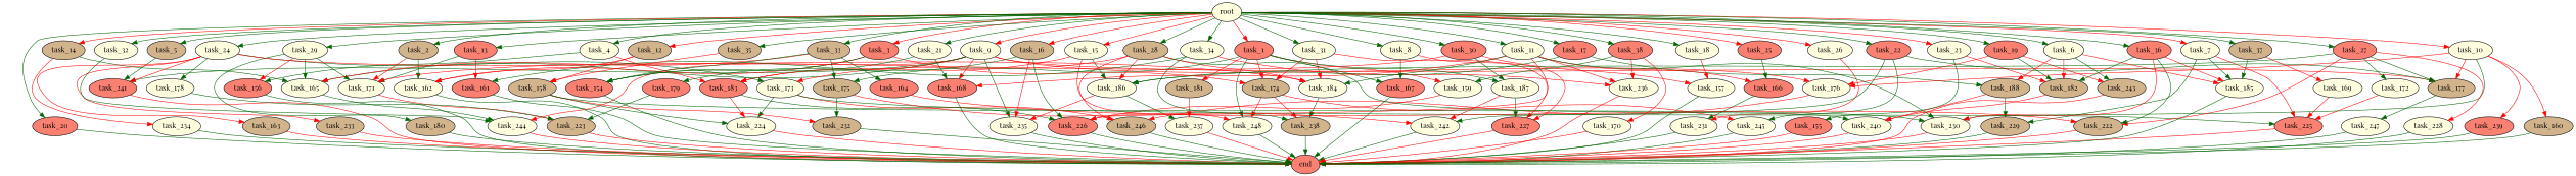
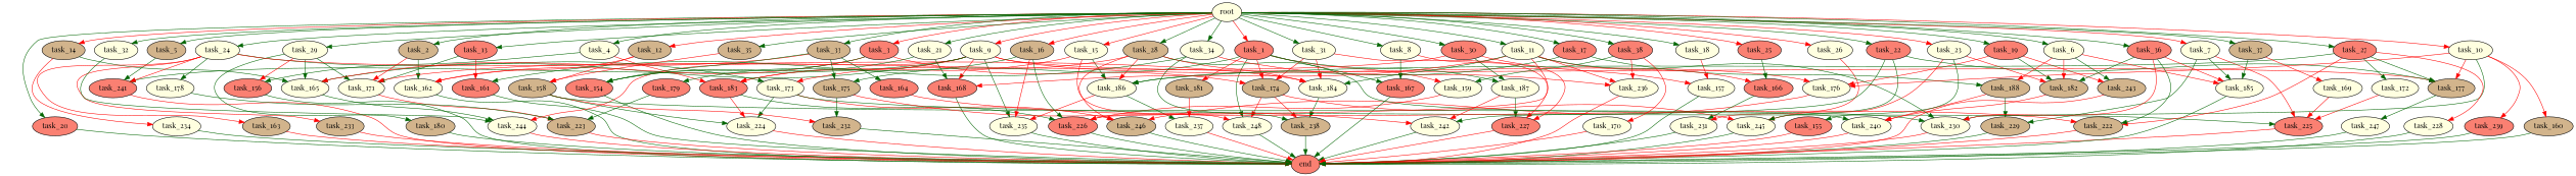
  digraph {
    fontname="Playfair Display"
    node [fillcolor=lightyellow fontname="Playfair Display" style=filled]
    edge [color=darkgreen fontname="Playfair Display"]
    end [fillcolor=salmon]
    task_162
    task_240
    task_183 [fillcolor=salmon]
    task_15
    task_186
    task_248
    task_226 [fillcolor=salmon]
    task_224
    task_235
    task_237
    task_229 [fillcolor=tan]
    task_161 [fillcolor=salmon]
    task_9
    task_176
    task_244
    task_165
    task_168 [fillcolor=salmon]
    task_177 [fillcolor=tan]
    task_241 [fillcolor=salmon]
    task_246 [fillcolor=tan]
    task_247
    task_163 [fillcolor=tan]
    task_4
    task_156 [fillcolor=salmon]
    task_179 [fillcolor=salmon]
    task_223 [fillcolor=tan]
    task_20 [fillcolor=salmon]
    task_166 [fillcolor=salmon]
    task_231
    task_13 [fillcolor=salmon]
    task_171
    task_14 [fillcolor=tan]
    task_234
    task_174 [fillcolor=tan]
    task_238 [fillcolor=tan]
    task_245
    task_157
    task_3 [fillcolor=salmon]
    task_154 [fillcolor=salmon]
    task_159
    task_5 [fillcolor=tan]
    task_225 [fillcolor=salmon]
    task_169
    task_236
    task_155 [fillcolor=salmon]
    task_185
    task_26
    task_28 [fillcolor=tan]
    task_173
    task_184
    task_19 [fillcolor=salmon]
    task_243 [fillcolor=tan]
    task_182 [fillcolor=tan]
    task_158 [fillcolor=tan]
    task_232 [fillcolor=tan]
    task_230
    task_175 [fillcolor=tan]
    task_242
    task_233 [fillcolor=tan]
    task_2 [fillcolor=tan]
    task_172
    task_7
    task_25 [fillcolor=salmon]
    task_222 [fillcolor=tan]
    task_31
    task_227 [fillcolor=salmon]
    task_188 [fillcolor=tan]
    task_1 [fillcolor=salmon]
    task_167 [fillcolor=salmon]
    task_181 [fillcolor=tan]
    task_187
    task_23
    task_29
    task_180 [fillcolor=tan]
    task_24
    task_178
    task_18
    task_170
    task_32
    task_22 [fillcolor=salmon]
    task_21
    task_164 [fillcolor=salmon]
    task_16 [fillcolor=tan]
    task_30 [fillcolor=salmon]
    task_8
    task_12 [fillcolor=tan]
    task_34
    root
    task_17 [fillcolor=salmon]
    task_10
    task_27 [fillcolor=salmon]
    task_6
    task_37 [fillcolor=tan]
    task_35 [fillcolor=tan]
    task_33 [fillcolor=tan]
    task_38 [fillcolor=salmon]
    task_11
    task_36 [fillcolor=salmon]
    task_239 [fillcolor=salmon]
    task_160 [fillcolor=tan]
    task_228
    task_162 -> end
    task_240 -> end [color=red]
    task_183 -> task_226
    task_183 -> task_224 [color=red]
    task_15 -> task_183 [color=red]
    task_15 -> task_186
    task_15 -> task_248 [color=red]
    task_186 -> task_235 [color=red]
    task_186 -> task_237
    task_248 -> end
    task_226 -> end
    task_224 -> end [color=red]
    task_235 -> end
    task_237 -> end [color=red]
    task_229 -> end
    task_161 -> end
    task_9 -> task_183 [color=red]
    task_9 -> task_235
    task_9 -> task_176 [color=red]
    task_9 -> task_244 [color=red]
    task_9 -> task_165
    task_9 -> task_168 [color=red]
    task_9 -> task_177 [color=red]
    task_9 -> task_241
    task_176 -> task_246 [color=red]
    task_244 -> end [color=red]
    task_165 -> task_244
    task_168 -> end
    task_177 -> task_247
    task_241 -> end [color=red]
    task_246 -> end
    task_247 -> end
    task_163 -> end [color=red]
    task_4 -> task_183 [color=red]
    task_4 -> task_156
    task_156 -> end
    task_179 -> task_223
    task_223 -> end [color=red]
    task_20 -> end
    task_166 -> task_231
    task_231 -> end
    task_13 -> task_161 [color=red]
    task_13 -> task_171
    task_171 -> task_223 [color=red]
    task_14 -> task_165
    task_14 -> task_234 [color=red]
    task_234 -> end
    task_174 -> task_248 [color=red]
    task_174 -> task_238 [color=red]
    task_174 -> task_245 [color=red]
    task_238 -> end
    task_245 -> end
    task_157 -> end
    task_3 -> task_162 [color=red]
    task_3 -> task_174 [color=red]
    task_3 -> task_154
    task_154 -> end
    task_159 -> task_226 [color=red]
    task_5 -> task_241
    task_225 -> end [color=red]
    task_169 -> task_225 [color=red]
    task_236 -> end [color=red]
    task_155 -> end [color=red]
    task_185 -> end
    task_26 -> task_231 [color=red]
    task_28 -> task_240
    task_28 -> task_186 [color=red]
    task_28 -> task_246 [color=red]
    task_28 -> task_173 [color=red]
    task_28 -> task_184 [color=red]
    task_173 -> task_224
    task_173 -> task_246 [color=red]
    task_173 -> task_225
    task_184 -> task_238
    task_19 -> task_176 [color=red]
    task_19 -> task_243 [color=red]
    task_19 -> task_182
    task_243 -> end [color=red]
    task_182 -> task_240 [color=red]
    task_158 -> task_224
    task_158 -> task_232 [color=red]
    task_158 -> task_230
    task_232 -> end
    task_230 -> end [color=red]
    task_175 -> task_232
    task_175 -> task_242 [color=red]
    task_242 -> end
    task_233 -> end [color=red]
    task_2 -> task_162
    task_2 -> task_171 [color=red]
    task_172 -> task_225 [color=red]
    task_7 -> task_229
    task_7 -> task_225 [color=red]
    task_7 -> task_185
    task_25 -> task_166
    task_222 -> end [color=red]
    task_31 -> task_174 [color=red]
    task_31 -> task_184 [color=red]
    task_31 -> task_227 [color=red]
    task_227 -> end [color=red]
    task_188 -> task_240 [color=red]
    task_188 -> task_229
    task_1 -> task_248
    task_1 -> task_174 [color=red]
    task_1 -> task_159 [color=red]
    task_1 -> task_175
    task_1 -> task_167
    task_1 -> task_181 [color=red]
    task_1 -> task_187
    task_167 -> end
    task_181 -> task_237 [color=red]
    task_187 -> task_242 [color=red]
    task_187 -> task_227
+   task_23 -> task_245 [color=red]
    task_23 -> task_155
    task_23 -> task_182 [color=red]
    task_29 -> task_165
    task_29 -> task_156 [color=red]
    task_29 -> task_171
    task_29 -> task_180
    task_180 -> end
    task_24 -> task_241 [color=red]
    task_24 -> task_163 [color=red]
    task_24 -> task_173
    task_24 -> task_184 [color=red]
    task_24 -> task_233 [color=red]
    task_24 -> task_178
    task_178 -> task_223
    task_18 -> task_157 [color=red]
    task_170 -> end [color=red]
    task_32 -> task_244
    task_22 -> task_177
    task_22 -> task_245
    task_22 -> task_242
    task_21 -> task_168
    task_21 -> task_154
    task_164 -> task_222 [color=red]
    task_16 -> task_226
    task_16 -> task_235 [color=red]
    task_16 -> task_179
    task_30 -> task_171 [color=red]
    task_30 -> task_157 [color=red]
    task_30 -> task_187
    task_8 -> task_227 [color=red]
    task_8 -> task_167
    task_12 -> task_162 [color=red]
    task_12 -> task_158 [color=red]
    task_34 -> task_161
    task_34 -> task_238
    task_34 -> task_236 [color=red]
    root -> task_15 [color=red]
    root -> task_9 [color=red]
    root -> task_4
    root -> task_20
    root -> task_13
    root -> task_14 [color=red]
    root -> task_3 [color=red]
    root -> task_5
    root -> task_26 [color=red]
    root -> task_28
    root -> task_19
    root -> task_2
    root -> task_7 [color=red]
    root -> task_25 [color=red]
    root -> task_31
    root -> task_1 [color=red]
    root -> task_23 [color=red]
    root -> task_29
    root -> task_24
    root -> task_18
    root -> task_32
    root -> task_22
    root -> task_21
    root -> task_16 [color=red]
    root -> task_30
    root -> task_8
    root -> task_12 [color=red]
    root -> task_34
    root -> task_17
    root -> task_10 [color=red]
    root -> task_27
    root -> task_6
    root -> task_37
    root -> task_35
    root -> task_33
    root -> task_38
    root -> task_11
    root -> task_36
    task_17 -> task_186
    task_17 -> task_188
    task_10 -> task_176 [color=red]
    task_10 -> task_177 [color=red]
    task_10 -> task_230
    task_10 -> task_239 [color=red]
    task_10 -> task_160 [color=red]
    task_27 -> task_186
    task_27 -> task_177
    task_27 -> task_172
    task_27 -> task_222 [color=red]
    task_27 -> task_228 [color=red]
    task_6 -> task_185 [color=red]
    task_6 -> task_243
    task_6 -> task_182 [color=red]
    task_6 -> task_188 [color=red]
    task_37 -> task_169 [color=red]
    task_37 -> task_185
    task_35 -> task_158 [color=red]
    task_33 -> task_165 [color=red]
    task_33 -> task_154
    task_33 -> task_175
    task_33 -> task_164
    task_38 -> task_159
    task_38 -> task_236 [color=red]
    task_38 -> task_170 [color=red]
    task_11 -> task_226 [color=red]
    task_11 -> task_168 [color=red]
    task_11 -> task_166 [color=red]
    task_11 -> task_236 [color=red]
    task_11 -> task_184
    task_11 -> task_230
    task_36 -> task_185 [color=red]
    task_36 -> task_182
    task_36 -> task_230 [color=red]
    task_36 -> task_222
    task_239 -> end
    task_160 -> end
    task_228 -> end
  }
